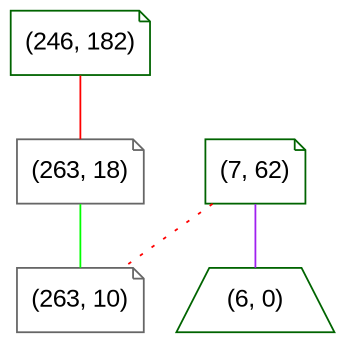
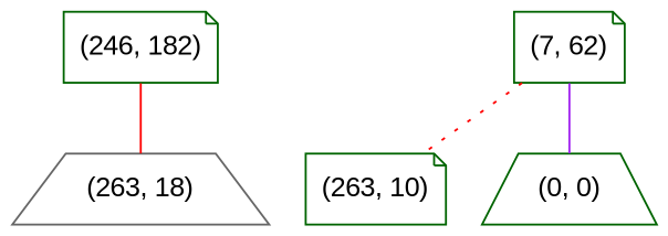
  graph {
    fontname="Liberation Sans"
    node [color=darkgreen fontname="Liberation Sans" shape=note]
    edge [color=red fontname="Liberation Sans" style=solid weight=1]
    n1 [label="(246, 182)"]
-   "(263, 18)" [color=gray40]
-   "(263, 10)" [color=gray40]
+   "(263, 18)" [color=gray40 shape=trapezium]
+   "(263, 10)"
    "(7, 62)"
-   "(0, 0)" [shape=trapezium label="(6, 0)"]
+   "(0, 0)" [shape=trapezium]
    n1 -- "(263, 18)"
-   "(263, 18)" -- "(263, 10)" [color=green weight=2]
    "(7, 62)" -- "(263, 10)" [style=dotted]
    "(7, 62)" -- "(0, 0)" [color=purple weight=4]
  }
